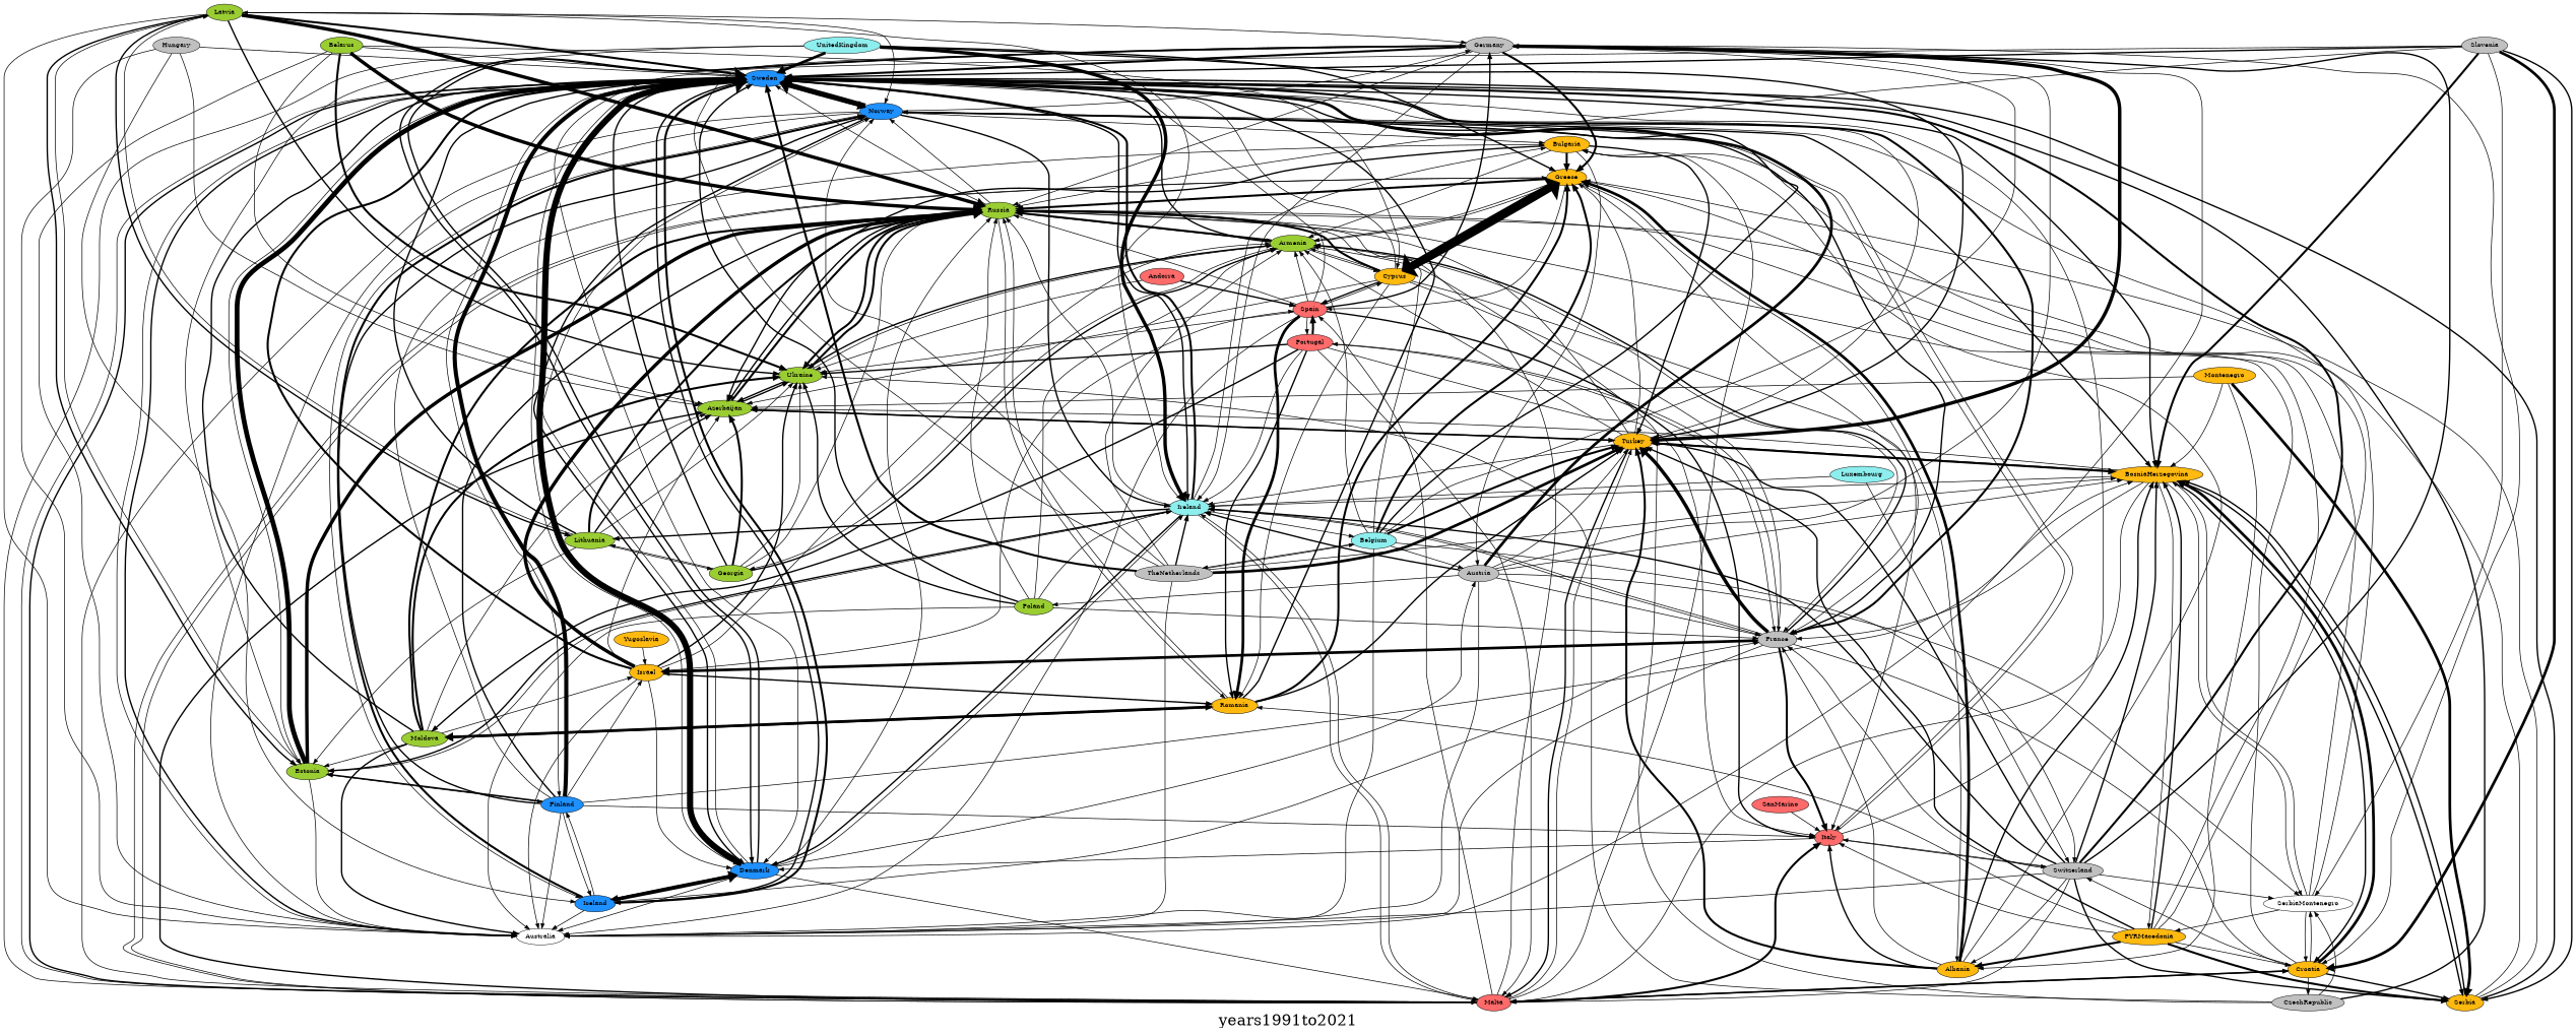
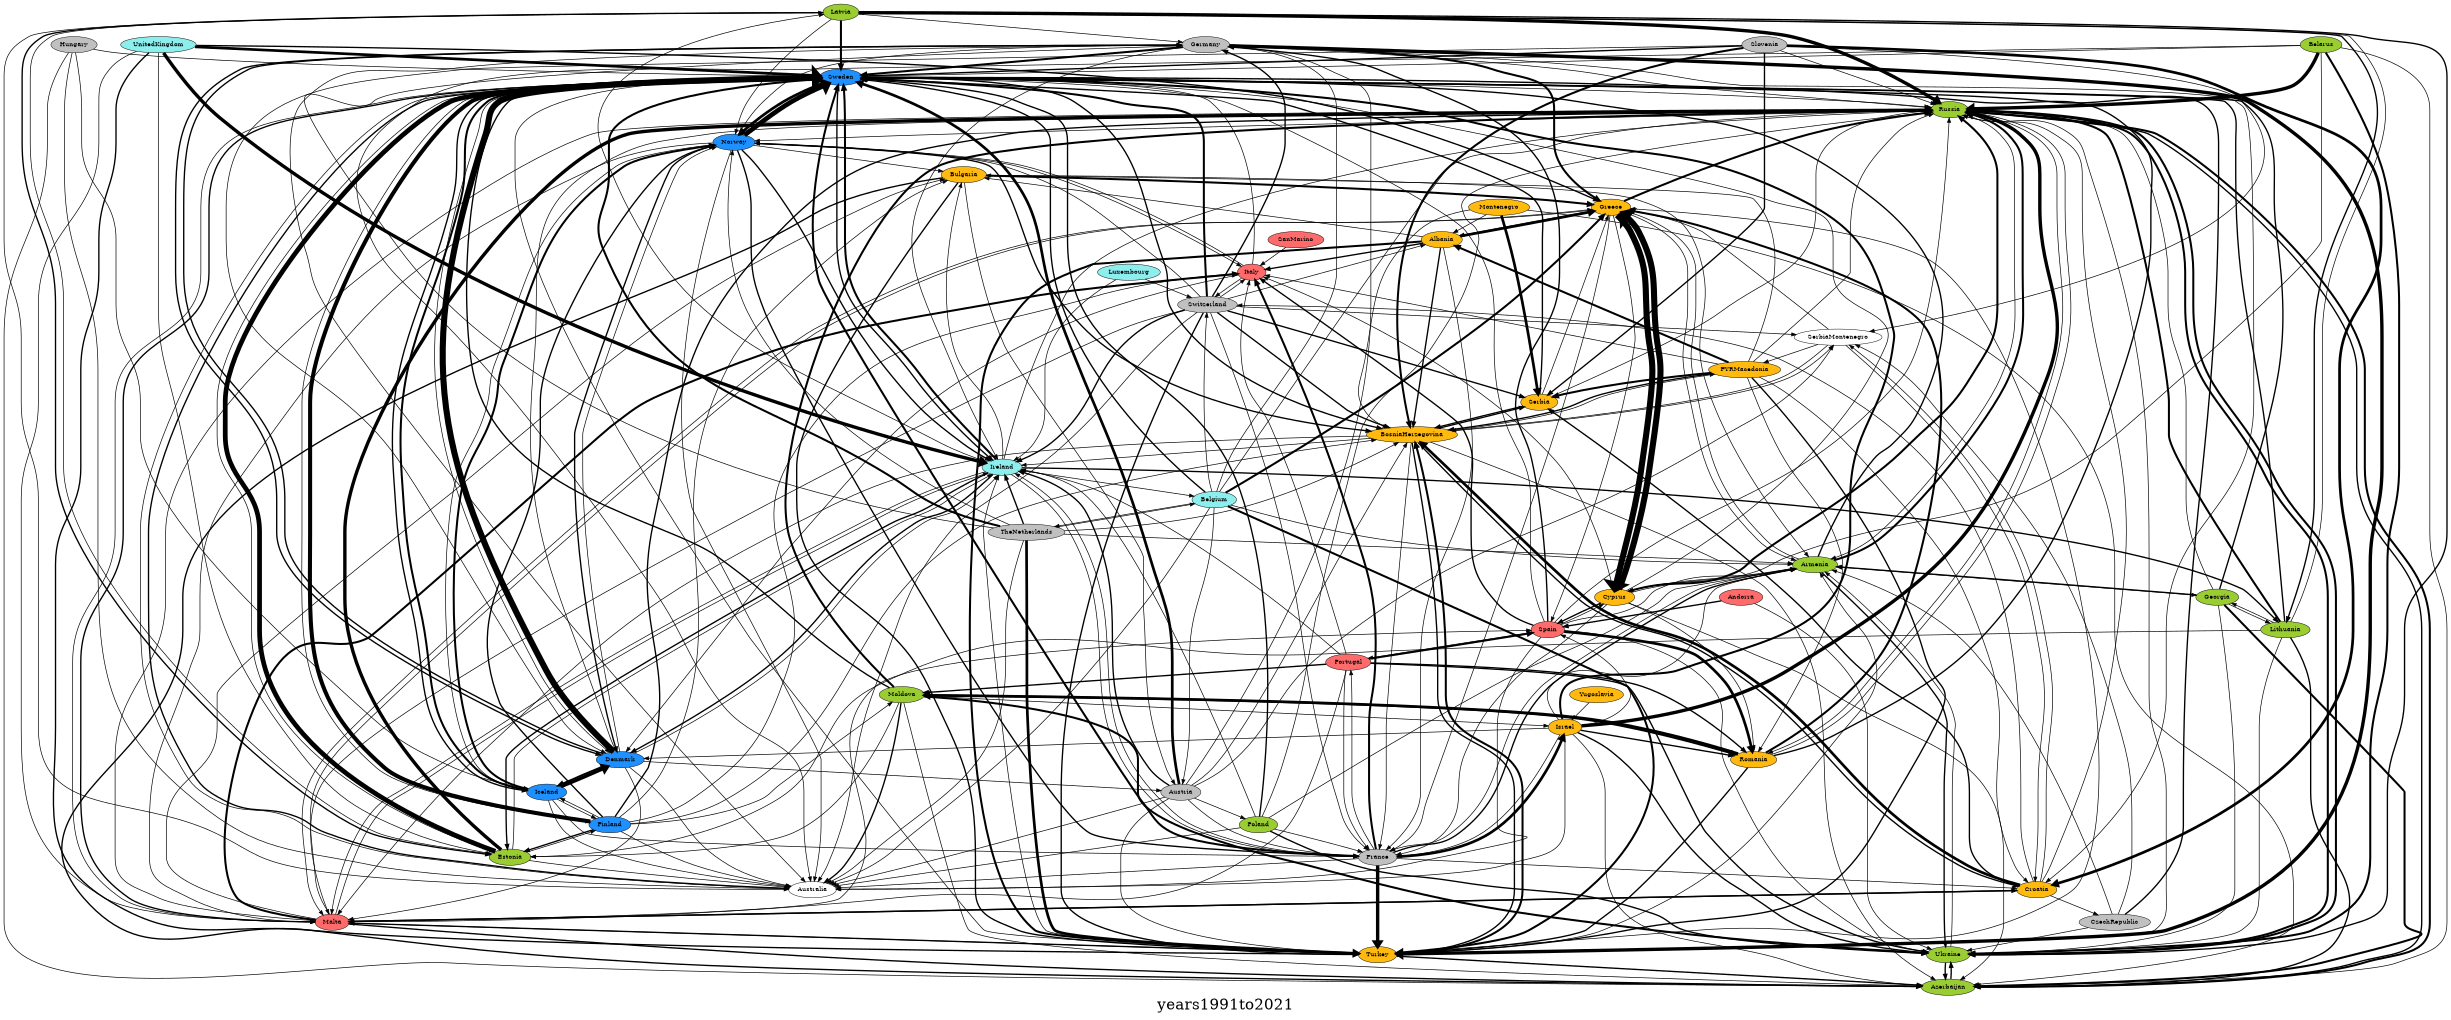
  digraph {
    fontsize=34
    label=years1991to2021
    node [fillcolor=darkgoldenrod1 style=filled]
    edge [penwidth=1.5]
    Latvia [fillcolor=olivedrab3]
    Germany [fillcolor=gray]
    Sweden [fillcolor=dodgerblue]
    Russia [fillcolor=olivedrab3]
    Norway [fillcolor=dodgerblue]
    Estonia [fillcolor=olivedrab3]
    Lithuania [fillcolor=olivedrab3]
    Ukraine [fillcolor=olivedrab3]
    Australia [fillcolor="" style=""]
    Ireland [fillcolor=darkslategray2]
    Greece
    Turkey
    Croatia
    Denmark [fillcolor=dodgerblue]
    Malta [fillcolor=indianred1]
    BosniaHerzegovina
    Iceland [fillcolor=dodgerblue]
    Finland [fillcolor=dodgerblue]
    Romania
    Azerbaijan [fillcolor=olivedrab3]
    Armenia [fillcolor=olivedrab3]
    France [fillcolor=gray]
    Italy [fillcolor=indianred1]
    Bulgaria
    Georgia [fillcolor=olivedrab3]
    Portugal [fillcolor=indianred1]
    Moldova [fillcolor=olivedrab3]
    Spain [fillcolor=indianred1]
    Israel
    Belgium [fillcolor=darkslategray2]
    Cyprus
    Switzerland [fillcolor=gray]
    Albania
    Serbia
    SerbiaMontenegro [fillcolor="" style=""]
    CzechRepublic [fillcolor=gray]
    Austria [fillcolor=gray]
    TheNetherlands [fillcolor=gray]
    FYRMacedonia
    Poland [fillcolor=olivedrab3]
    Slovenia [fillcolor=gray]
    Andorra [fillcolor=indianred1]
    Luxembourg [fillcolor=darkslategray2]
    Belarus [fillcolor=olivedrab3]
    UnitedKingdom [fillcolor=darkslategray2]
    Hungary [fillcolor=gray]
    SanMarino [fillcolor=indianred1]
    Montenegro
    Yugoslavia
    Latvia -> Germany
    Latvia -> Sweden [penwidth=4.5]
    Latvia -> Russia [penwidth=7.5]
    Latvia -> Norway
    Latvia -> Estonia [penwidth=3.0]
    Latvia -> Lithuania [penwidth=3.0]
    Latvia -> Ukraine [penwidth=3.0]
    Latvia -> Australia
    Germany -> Sweden [penwidth=4.5]
    Germany -> Russia
    Germany -> Australia
    Germany -> Ireland
    Germany -> Greece [penwidth=4.5]
    Germany -> Turkey [penwidth=7.5]
    Germany -> Croatia
    Germany -> Denmark [penwidth=3.0]
    Sweden -> Norway [penwidth=6.0]
    Sweden -> Estonia
    Sweden -> Australia
    Sweden -> Ireland [penwidth=3.0]
    Sweden -> Denmark
    Sweden -> Malta
    Sweden -> BosniaHerzegovina [penwidth=3.0]
    Sweden -> Iceland [penwidth=3.0]
    Sweden -> Finland
-   Russia -> Sweden
+   Sweden -> Russia
    Russia -> Norway
    Russia -> Ukraine [penwidth=4.5]
    Russia -> Romania
    Russia -> Azerbaijan [penwidth=3.0]
    Russia -> Armenia
    Norway -> Germany
    Norway -> Sweden [penwidth=10.5]
    Norway -> Australia
    Norway -> Ireland [penwidth=3.0]
    Norway -> Denmark [penwidth=3.0]
    Norway -> Malta
    Norway -> BosniaHerzegovina [penwidth=3.0]
    Norway -> Iceland
    Norway -> France [penwidth=3.0]
    Norway -> Italy
    Norway -> Bulgaria
    Estonia -> Latvia
    Estonia -> Sweden [penwidth=10.5]
    Estonia -> Russia [penwidth=7.5]
    Estonia -> Australia
    Estonia -> Ireland
    Estonia -> Finland
    Lithuania -> Latvia
    Lithuania -> Sweden [penwidth=3.0]
    Lithuania -> Russia [penwidth=4.5]
    Lithuania -> Estonia
    Lithuania -> Ukraine
    Lithuania -> Azerbaijan [penwidth=3.0]
    Lithuania -> Georgia
    Ukraine -> Russia [penwidth=4.5]
    Ukraine -> Azerbaijan [penwidth=3.0]
    Ukraine -> Armenia
    Australia -> Sweden [penwidth=3.0]
    Ireland -> Latvia
    Ireland -> Sweden [penwidth=4.5]
    Ireland -> Russia
    Ireland -> Estonia [penwidth=3.0]
    Ireland -> Lithuania [penwidth=3.0]
    Ireland -> Denmark [penwidth=3.0]
    Ireland -> Malta
    Ireland -> France
    Ireland -> Bulgaria
    Ireland -> Belgium
    Greece -> Russia [penwidth=4.5]
    Greece -> Malta
    Greece -> Armenia
    Greece -> France
    Greece -> Spain
    Greece -> Cyprus [penwidth=13.5]
    Greece -> Albania
    Turkey -> Sweden
    Turkey -> Russia
    Turkey -> Ireland
    Turkey -> Greece
    Turkey -> Malta [penwidth=3.0]
    Turkey -> BosniaHerzegovina [penwidth=4.5]
    Turkey -> Azerbaijan [penwidth=3.0]
    Turkey -> Armenia
    Croatia -> Russia
    Croatia -> Malta [penwidth=3.0]
    Croatia -> BosniaHerzegovina [penwidth=6.0]
    Croatia -> Switzerland
    Croatia -> Serbia [penwidth=3.0]
    Croatia -> SerbiaMontenegro
    Croatia -> CzechRepublic
    Denmark -> Germany [penwidth=3.0]
    Denmark -> Sweden [penwidth=13.5]
    Denmark -> Russia
    Denmark -> Norway
    Denmark -> Australia
    Denmark -> Ireland
    Denmark -> Malta
    Denmark -> Iceland [penwidth=4.5]
    Denmark -> Austria
    Malta -> Sweden [penwidth=3.0]
    Malta -> Russia
    Malta -> Ireland
    Malta -> Greece
    Malta -> Turkey
    Malta -> Croatia [penwidth=3.0]
    Malta -> Azerbaijan [penwidth=3.0]
    Malta -> Italy [penwidth=4.5]
    Malta -> Bulgaria
    Malta -> Spain
    BosniaHerzegovina -> Ireland
    BosniaHerzegovina -> Turkey [penwidth=3.0]
    BosniaHerzegovina -> Croatia [penwidth=3.0]
    BosniaHerzegovina -> Malta
    BosniaHerzegovina -> Azerbaijan
    BosniaHerzegovina -> France
    BosniaHerzegovina -> Serbia [penwidth=3.0]
    BosniaHerzegovina -> SerbiaMontenegro
    BosniaHerzegovina -> FYRMacedonia
    Iceland -> Sweden [penwidth=4.5]
    Iceland -> Norway [penwidth=4.5]
    Iceland -> Australia
    Iceland -> Denmark [penwidth=7.5]
    Iceland -> Finland
    Iceland -> France
    Finland -> Sweden [penwidth=9.0]
    Finland -> Russia [penwidth=3.0]
    Finland -> Norway [penwidth=3.0]
    Finland -> Estonia [penwidth=3.0]
    Finland -> Australia
    Finland -> BosniaHerzegovina
    Finland -> Iceland
    Finland -> Italy
    Finland -> Bulgaria
-   Finland -> Israel
+   Finland -> Moldova
    Romania -> Sweden [penwidth=3.0]
    Romania -> Russia
    Romania -> Greece [penwidth=4.5]
    Romania -> Turkey [penwidth=3.0]
    Romania -> Moldova [penwidth=6.0]
    Azerbaijan -> Russia [penwidth=4.5]
    Azerbaijan -> Ukraine [penwidth=3.0]
-   Azerbaijan -> Turkey [penwidth=3.0]
    Armenia -> Sweden [penwidth=3.0]
    Armenia -> Russia [penwidth=4.5]
    Armenia -> Ukraine [penwidth=3.0]
    Armenia -> Greece
    Armenia -> France
    Armenia -> Georgia
    Armenia -> Cyprus
    France -> Sweden [penwidth=4.5]
    France -> Australia
    France -> Ireland
    France -> Turkey [penwidth=7.5]
    France -> Croatia
    France -> Armenia [penwidth=3.0]
    France -> Italy [penwidth=4.5]
    France -> Portugal
    France -> Israel [penwidth=6.0]
    Italy -> Sweden
    Italy -> Norway
    Italy -> Denmark
    Italy -> Switzerland
    Bulgaria -> Greece [penwidth=4.5]
    Bulgaria -> Turkey [penwidth=3.0]
    Bulgaria -> Azerbaijan [penwidth=3.0]
    Bulgaria -> Armenia
    Bulgaria -> Austria
    Georgia -> Sweden [penwidth=3.0]
    Georgia -> Russia
    Georgia -> Lithuania
    Georgia -> Ukraine
    Georgia -> Azerbaijan [penwidth=4.5]
    Georgia -> Armenia [penwidth=3.0]
    Portugal -> Ukraine [penwidth=3.0]
    Portugal -> Ireland
    Portugal -> Malta
    Portugal -> Romania [penwidth=3.0]
    Portugal -> France
    Portugal -> Italy
    Portugal -> Moldova [penwidth=3.0]
    Portugal -> Spain [penwidth=4.5]
    Moldova -> Sweden [penwidth=3.0]
    Moldova -> Russia [penwidth=4.5]
    Moldova -> Estonia
    Moldova -> Ukraine [penwidth=4.5]
    Moldova -> Australia [penwidth=3.0]
    Moldova -> Romania [penwidth=4.5]
    Moldova -> Azerbaijan
    Moldova -> Israel
    Spain -> Germany [penwidth=3.0]
    Spain -> Sweden
    Spain -> Russia
    Spain -> Ukraine
    Spain -> Australia
    Spain -> Romania [penwidth=6.0]
    Spain -> Armenia
    Spain -> Italy [penwidth=3.0]
    Spain -> Portugal
    Spain -> Cyprus
    Israel -> Sweden [penwidth=4.5]
    Israel -> Russia [penwidth=7.5]
    Israel -> Ukraine [penwidth=3.0]
    Israel -> Australia
    Israel -> Denmark
    Israel -> Romania [penwidth=3.0]
    Israel -> Azerbaijan
    Israel -> Armenia
    Israel -> France
    Israel -> Spain
    Belgium -> Germany
    Belgium -> Sweden [penwidth=3.0]
    Belgium -> Russia
    Belgium -> Australia
    Belgium -> Greece [penwidth=4.5]
    Belgium -> Turkey [penwidth=4.5]
    Belgium -> Armenia
    Belgium -> Switzerland
    Belgium -> Austria
    Belgium -> TheNetherlands
    Cyprus -> Sweden
    Cyprus -> Russia [penwidth=4.5]
    Cyprus -> Greece [penwidth=13.5]
    Cyprus -> Romania
    Cyprus -> Azerbaijan
    Cyprus -> Armenia
    Cyprus -> France
    Cyprus -> Italy
    Cyprus -> Spain [penwidth=3.0]
    Switzerland -> Germany [penwidth=3.0]
    Switzerland -> Sweden [penwidth=4.5]
-   SerbiaMontenegro -> Norway
+   Switzerland -> Norway
    Switzerland -> Australia
    Switzerland -> Ireland [penwidth=3.0]
    Switzerland -> Turkey [penwidth=3.0]
    Switzerland -> Malta
    Switzerland -> BosniaHerzegovina [penwidth=3.0]
    Switzerland -> France
    Switzerland -> Italy
    Switzerland -> Albania
    Switzerland -> Serbia [penwidth=3.0]
    Switzerland -> SerbiaMontenegro
    Albania -> Greece [penwidth=6.0]
    Albania -> Turkey [penwidth=4.5]
    Albania -> BosniaHerzegovina [penwidth=3.0]
    Albania -> France
    Albania -> Italy [penwidth=3.0]
    Albania -> Bulgaria
    Serbia -> Sweden [penwidth=3.0]
    Serbia -> Russia
    Serbia -> Greece
    Serbia -> BosniaHerzegovina [penwidth=3.0]
    SerbiaMontenegro -> Greece
    SerbiaMontenegro -> Croatia
    SerbiaMontenegro -> BosniaHerzegovina
    SerbiaMontenegro -> FYRMacedonia
    CzechRepublic -> Sweden [penwidth=3.0]
    CzechRepublic -> Ukraine
    CzechRepublic -> Armenia
    CzechRepublic -> SerbiaMontenegro
    Austria -> Germany
    Austria -> Sweden [penwidth=6.0]
    Austria -> Australia
    Austria -> Ireland [penwidth=3.0]
    Austria -> Turkey
    Austria -> BosniaHerzegovina
    Austria -> France
    Austria -> SerbiaMontenegro
    Austria -> Poland
    TheNetherlands -> Germany
    TheNetherlands -> Sweden [penwidth=4.5]
    TheNetherlands -> Norway
    TheNetherlands -> Australia
    TheNetherlands -> Ireland [penwidth=3.0]
    TheNetherlands -> Turkey [penwidth=6.0]
    TheNetherlands -> BosniaHerzegovina
    TheNetherlands -> Armenia
    TheNetherlands -> Belgium
    FYRMacedonia -> Russia
    FYRMacedonia -> Turkey [penwidth=3.0]
    FYRMacedonia -> Croatia
    FYRMacedonia -> BosniaHerzegovina [penwidth=3.0]
    FYRMacedonia -> Romania
    FYRMacedonia -> Italy
    FYRMacedonia -> Bulgaria
    FYRMacedonia -> Albania [penwidth=4.5]
    FYRMacedonia -> Serbia [penwidth=4.5]
    Poland -> Sweden [penwidth=3.0]
    Poland -> Russia
    Poland -> Ukraine [penwidth=3.0]
    Poland -> Australia
    Poland -> Ireland
    Poland -> Armenia
    Poland -> France
    Slovenia -> Sweden [penwidth=3.0]
    Slovenia -> Russia
    Slovenia -> Croatia [penwidth=6.0]
    Slovenia -> Denmark
    Slovenia -> BosniaHerzegovina [penwidth=4.5]
    Slovenia -> Serbia [penwidth=3.0]
    Slovenia -> SerbiaMontenegro
    Andorra -> Ukraine
    Andorra -> Spain [penwidth=3.0]
    Luxembourg -> Ireland
    Luxembourg -> Switzerland
    Belarus -> Sweden
    Belarus -> Russia [penwidth=7.5]
    Belarus -> Ukraine [penwidth=4.5]
    Belarus -> Australia
    Belarus -> Azerbaijan
    Belarus -> Cyprus
    UnitedKingdom -> Sweden [penwidth=6.0]
    UnitedKingdom -> Estonia
    UnitedKingdom -> Ireland [penwidth=7.5]
    UnitedKingdom -> Greece [penwidth=3.0]
    UnitedKingdom -> Turkey [penwidth=3.0]
    UnitedKingdom -> Malta
    Hungary -> Sweden
    Hungary -> Australia
    Hungary -> Iceland
    Hungary -> Azerbaijan
    SanMarino -> Italy
    Montenegro -> BosniaHerzegovina
    Montenegro -> Azerbaijan
    Montenegro -> Albania
    Montenegro -> Serbia [penwidth=6.0]
    Yugoslavia -> Israel
  }
